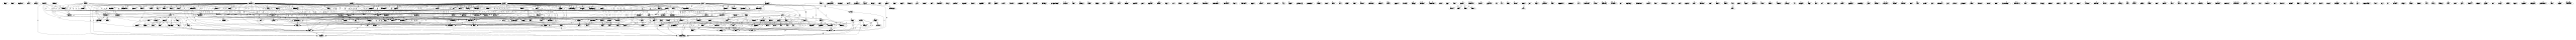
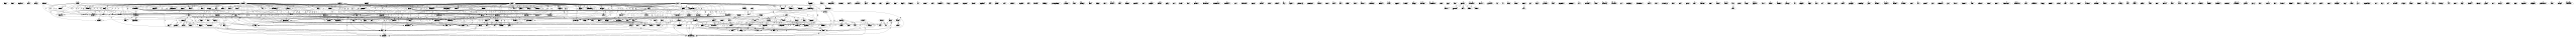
  digraph {
    n1 [label="denny(1)"]
    n2 [label="home(1)"]
    n3 [label="expulsion(1)"]
    n4 [label="torah(1)"]
    n5 [label="werlag(1)"]
    n6 [label="freedom(2)"]
    n7 [label="situation(3)"]
    n8 [label="migrate(1)"]
    n9 [label="prevailed(1)"]
    n10 [label="write(1)"]
    n11 [label="century(7)"]
    n12 [label="fact(4)"]
    n13 [label="coincided(1)"]
    n14 [label="city(3)"]
    n15 [label="attempt(2)"]
    n16 [label="th(1)"]
    n17 [label="instance(1)"]
    n18 [label="existed(3)"]
    n19 [label="comparison(2)"]
    n20 [label="page(9)"]
    n21 [label="mercantile(1)"]
    n22 [label="success(4)"]
    n23 [label="leave(1)"]
    n24 [label="context(1)"]
    n25 [label="amity(1)"]
    n26 [label="contrast(1)"]
    n27 [label="impression(2)"]
    n28 [label="relationship(1)"]
    n29 [label="reached(1)"]
    n30 [label="serve(4)"]
    n31 [label="pennsylvania(2)"]
    n32 [label="institute(2)"]
    n33 [label="burrill(1)"]
    n34 [label="circassian(1)"]
    n35 [label="layard(1)"]
    n36 [label="escape(2)"]
    n37 [label="soul(1)"]
    n38 [label="today(1)"]
    n39 [label="exists(1)"]
    n40 [label="refuge(1)"]
    n41 [label="role(2)"]
    n42 [label="appears(1)"]
    n43 [label="anger(1)"]
    n44 [label="length(1)"]
    n45 [label="director(2)"]
    n46 [label="paw(1)"]
    n47 [label="reverse(1)"]
    n48 [label="reed(1)"]
    n49 [label="homeland(1)"]
    n50 [label="bring(1)"]
    n51 [label="consider(1)"]
    n52 [label="response(1)"]
    n53 [label="choose(1)"]
    n54 [label="completed(1)"]
    n55 [label="zilfi(1)"]
    n56 [label="gained(1)"]
    n57 [label="halsall(3)"]
    n58 [label="time(1)"]
    n59 [label="wrote(2)"]
    n60 [label="writes(1)"]
    n61 [label="north(1)"]
    n62 [label="orthodox(1)"]
    n63 [label="complete(1)"]
    n64 [label="left(1)"]
    n65 [label="closed(2)"]
    n66 [label="louisville(1)"]
    n67 [label="happened(1)"]
    n68 [label="dictatorship(2)"]
    n69 [label="genocide(12)"]
    n70 [label="rest(4)"]
    n71 [label="year(1)"]
    n72 [label="annihilation(1)"]
    n73 [label="took(1)"]
    n74 [label="place(1)"]
    n75 [label="race(3)"]
    n76 [label="subject(1)"]
    n77 [label="knew(1)"]
    n78 [label="land(4)"]
    n79 [label="nothing(1)"]
    n80 [label="set(1)"]
    n81 [label="tenth(1)"]
    n82 [label="happiness(1)"]
    n83 [label="berkeley(1)"]
    n84 [label="offered(1)"]
    n85 [label="recognized(1)"]
    n86 [label="extermination(3)"]
    n87 [label="basis(2)"]
    n88 [label="cooperation(2)"]
    n89 [label="enmity(1)"]
    n90 [label="knowledge(1)"]
    n91 [label="ottoman(2)"]
    n92 [label="characterize(1)"]
    n93 [label="account(1)"]
    n94 [label="darker(1)"]
    n95 [label="fled(2)"]
    n96 [label="ease(1)"]
    n97 [label="territory(2)"]
    n98 [label="way(1)"]
    n99 [label="understand(2)"]
    n100 [label="realm(1)"]
    n101 [label="attraction(2)"]
    n102 [label="community(3)"]
    n103 [label="travel(1)"]
    n104 [label="shows(1)"]
    n105 [label="protection(1)"]
    n106 [label="tell(2)"]
    n107 [label="course(2)"]
    n108 [label="make(1)"]
    n109 [label="security(1)"]
    n110 [label="liberality(1)"]
    n111 [label="described(1)"]
    n112 [label="government(4)"]
    n113 [label="intolerance(2)"]
    n114 [label="flow(1)"]
    n115 [label="pilgrimage(1)"]
    n116 [label="letter(5)"]
    n117 [label="period(1)"]
    n118 [label="pass(1)"]
    n119 [label="document(1)"]
    n120 [label="advised(1)"]
    n121 [label="activity(1)"]
    n122 [label="behest(1)"]
    n123 [label="tolerance(1)"]
    n124 [label="persecution(2)"]
    n125 [label="life(3)"]
    n126 [label="prosperity(1)"]
    n127 [label="work(3)"]
    n128 [label="found(1)"]
    n129 [label="conquered(1)"]
    n130 [label="past(1)"]
    n131 [label="resulted(1)"]
    n132 [label="tells(1)"]
    n133 [label="element(1)"]
    n134 [label="side(1)"]
    n135 [label="tragedy(1)"]
    n136 [label="memory(2)"]
    n137 [label="help(1)"]
    n138 [label="prevent(1)"]
    n139 [label="religion(1)"]
    n140 [label="recurrence(1)"]
    n141 [label="keep(1)"]
    n142 [label="correspondence(1)"]
    n143 [label="caucasus(1)"]
    n144 [label="arise(1)"]
    n145 [label="academy(1)"]
    n146 [label="edu(2)"]
    n147 [label="rachel(1)"]
    n148 [label="college(1)"]
    n149 [label="serb(1)"]
    n150 [label="anatolia(1)"]
    n151 [label="buda(1)"]
    n152 [label="became(1)"]
    n153 [label="conclude(1)"]
    n154 [label="goes(1)"]
    n155 [label="sarfati(1)"]
    n156 [label="quarter(1)"]
    n157 [label="version(1)"]
    n158 [label="complain(1)"]
    n159 [label="indiana(1)"]
    n160 [label="policy(1)"]
    n161 [label="come(2)"]
    n162 [label="peace(2)"]
    n163 [label="root(1)"]
    n164 [label="border(1)"]
    n165 [label="dunn(1)"]
    n166 [label="container(1)"]
    n167 [label="information(1)"]
    n168 [label="exterminate(1)"]
    n169 [label="reestablish(1)"]
    n170 [label="focus(1)"]
    n171 [label="bolkovitinof(1)"]
    n172 [label="erase(1)"]
    n173 [label="name(1)"]
    n174 [label="sera(1)"]
    n175 [label="think(2)"]
    n176 [label="zuma(1)"]
    n177 [label="george(1)"]
    n178 [label="portland(1)"]
    n179 [label="strive(1)"]
    n180 [label="studied(1)"]
    n181 [label="ally(1)"]
    n182 [label="appressian(1)"]
    n183 [label="event(1)"]
    n184 [label="proceeded(2)"]
    n185 [label="mountain(3)"]
    n186 [label="avigdor(1)"]
    n187 [label="muslim(2)"]
    n188 [label="redirection(1)"]
    n189 [label="plague(1)"]
    n190 [label="commonality(1)"]
    n191 [label="professor(25)"]
    n192 [label="connecticut(1)"]
    n193 [label="slander(1)"]
    n194 [label="stone(1)"]
    n195 [label="earth(1)"]
    n196 [label="ktav(1)"]
    n197 [label="trickle(1)"]
    n198 [label="avetis(1)"]
    n199 [label="davison(1)"]
    n200 [label="resistance(1)"]
    n201 [label="research(1)"]
    n202 [label="sahak(1)"]
    n203 [label="suggests(1)"]
    n204 [label="bortnick(1)"]
    n205 [label="chicago(2)"]
    n206 [label="massacre(1)"]
    n207 [label="jewish(1)"]
    n208 [label="struggle(1)"]
    n209 [label="campaigning(1)"]
    n210 [label="turmoil(1)"]
    n211 [label="support(2)"]
    n212 [label="world(2)"]
    n213 [label="history(24)"]
    n214 [label="partnership(1)"]
    n215 [label="society(1)"]
    n216 [label="regularity(1)"]
    n217 [label="lived(1)"]
    n218 [label="find(1)"]
    n219 [label="lamentation(1)"]
    n220 [label="mine(1)"]
    n221 [label="jorge(1)"]
    n222 [label="silver(1)"]
    n223 [label="german(1)"]
    n224 [label="rabbis(1)"]
+   n225 [label="oppresses(1)"]
    n226 [label="hear(1)"]
    n227 [label="suffer(1)"]
    n228 [label="nation(1)"]
    n229 [label="god(2)"]
    n230 [label="become(1)"]
    n231 [label="country(1)"]
    n232 [label="came(1)"]
    n233 [label="nationalist(1)"]
    n234 [label="mark(2)"]
    n235 [label="schwarz(1)"]
    n236 [label="prjevalski(1)"]
    n237 [label="dr(2)"]
    n238 [label="alt(1)"]
    n239 [label="state(2)"]
    n240 [label="masson(1)"]
    n241 [label="seems(2)"]
    n242 [label="toll(1)"]
    n243 [label="jon(1)"]
    n244 [label="bulgar(1)"]
    n245 [label="graduate(1)"]
    n246 [label="hand(1)"]
    n247 [label="september(1)"]
    n248 [label="commerce(1)"]
    n249 [label="war(1)"]
    n250 [label="bombarded(1)"]
    n251 [label="author(1)"]
    n252 [label="california(3)"]
    n253 [label="varandian(1)"]
    n254 [label="ctr(1)"]
    n255 [label="everything(1)"]
    n256 [label="turkey(3)"]
    n257 [label="christendom(1)"]
    n258 [label="newark(1)"]
    n259 [label="devise(2)"]
    n260 [label="rob(1)"]
    n261 [label="gold(2)"]
    n262 [label="tibor(1)"]
    n263 [label="university(27)"]
    n264 [label="village(4)"]
    n265 [label="murder(1)"]
    n266 [label="artillery(2)"]
    n267 [label="greek(2)"]
    n268 [label="problem(1)"]
    n269 [label="everybody(1)"]
    n270 [label="opponent(1)"]
    n271 [label="lewis(1)"]
    n272 [label="bond(1)"]
    n273 [label="empire(2)"]
    n274 [label="wear(1)"]
    n275 [label="literature(1)"]
    n276 [label="rome(1)"]
    n277 [label="kazimir(1)"]
    n278 [label="jews(2)"]
    n279 [label="reported(1)"]
    n280 [label="group(2)"]
    n281 [label="addition(1)"]
    n282 [label="plundered(1)"]
    n283 [label="plateau(1)"]
    n284 [label="list(2)"]
    n285 [label="wait(1)"]
    n286 [label="crime(1)"]
    n287 [label="john(3)"]
    n288 [label="langer(1)"]
    n289 [label="papazian(1)"]
    n290 [label="arthur(1)"]
    n291 [label="shame(1)"]
    n292 [label="palestine(1)"]
    n293 [label="jealousy(1)"]
    n294 [label="arf(1)"]
    n295 [label="escaped(1)"]
    n296 [label="badge(1)"]
    n297 [label="case(1)"]
    n298 [label="sol(1)"]
    n299 [label="ohanus(2)"]
    n300 [label="article(1)"]
    n301 [label="york(2)"]
    n302 [label="ronald(1)"]
    n303 [label="sympathy(1)"]
    n304 [label="something(1)"]
    n305 [label="jacob(1)"]
    n306 [label="kathleen(1)"]
    n307 [label="maryland(1)"]
    n308 [label="attacked(1)"]
    n309 [label="brandeis(1)"]
    n310 [label="armenia(2)"]
    n311 [label="borderland(1)"]
    n312 [label="press(1)"]
    n313 [label="alan(1)"]
    n314 [label="counsel(1)"]
    n315 [label="give(1)"]
    n316 [label="minnesota(1)"]
    n317 [label="jew(2)"]
    n318 [label="culture(1)"]
    n319 [label="bristol(3)"]
    n320 [label="princeton(1)"]
    n321 [label="walter(1)"]
    n322 [label="hebrew(1)"]
    n323 [label="robinson(1)"]
    n324 [label="fortune(1)"]
    n325 [label="center(1)"]
    n326 [label="circumstance(1)"]
    n327 [label="tartar(3)"]
    n328 [label="ambassador(2)"]
    n329 [label="nubar(1)"]
    n330 [label="odiselidze(1)"]
    n331 [label="germany(3)"]
    n332 [label="wealth(1)"]
    n333 [label="curse(1)"]
    n334 [label="hat(1)"]
    n335 [label="dewey(8)"]
    n336 [label="member(1)"]
    n337 [label="robert(2)"]
    n338 [label="naff(1)"]
    n339 [label="kurd(1)"]
    n340 [label="oregon(1)"]
    n341 [label="rawlinson(1)"]
    n342 [label="eshnanie(1)"]
    n343 [label="hamlin(1)"]
    n344 [label="excuse(1)"]
    n345 [label="bradley(1)"]
    n346 [label="arfa(1)"]
    n347 [label="villalta(1)"]
    n348 [label="collect(1)"]
    n349 [label="halide(1)"]
    n350 [label="peter(1)"]
    n351 [label="bernard(1)"]
    n352 [label="klaus(1)"]
    n353 [label="ararat(1)"]
    n354 [label="edip(1)"]
    n355 [label="paul(2)"]
    n356 [label="olson(1)"]
    n357 [label="stanford(2)"]
    n358 [label="hamelin(1)"]
    n359 [label="cleveland(1)"]
    n360 [label="emeritus(2)"]
    n361 [label="nalbandian(1)"]
    n362 [label="yitzhak(1)"]
    n363 [label="jewry(1)"]
    n364 [label="serdar(4)"]
    n365 [label="dust(1)"]
    n366 [label="europe(6)"]
    n367 [label="bronsart(1)"]
    n368 [label="lets(1)"]
    n369 [label="hurewitz(1)"]
    n370 [label="knocked(1)"]
    n371 [label="fisher(1)"]
    n372 [label="tradition(1)"]
    n373 [label="gird(1)"]
    n374 [label="school(1)"]
    n375 [label="source(1)"]
    n376 [label="nikolayef(1)"]
    n377 [label="uucp(1)"]
    n378 [label="stake(1)"]
    n379 [label="apr(1)"]
    n380 [label="meguerditche(1)"]
    n381 [label="lives(1)"]
    n382 [label="levy(1)"]
    n383 [label="rabbi(4)"]
    n384 [label="turkish(1)"]
    n385 [label="argic(2)"]
    n386 [label="vol(1)"]
    n387 [label="muratoff(1)"]
    n388 [label="turkiye(1)"]
    n389 [label="blanco(1)"]
    n390 [label="israel(2)"]
    n391 [label="chester(1)"]
    n392 [label="farah(1)"]
    n393 [label="shaw(3)"]
    n394 [label="freiburg(1)"]
    n395 [label="halil(1)"]
    n396 [label="union(1)"]
    n397 [label="sdpa(1)"]
    n398 [label="columbia(4)"]
    n399 [label="science(1)"]
    n400 [label="played(1)"]
    n401 [label="tom(1)"]
    n402 [label="murray(1)"]
    n403 [label="middle(1)"]
    n404 [label="siege(1)"]
    n405 [label="europeans(1)"]
    n406 [label="michigan(2)"]
    n407 [label="confirmation(1)"]
    n408 [label="islam(1)"]
    n409 [label="motayef(1)"]
    n410 [label="akhalkalaki(1)"]
    n6 -> n7 [label=1]
    n6 -> n8 [label=1]
    n6 -> n9 [label=1]
    n6 -> n10 [label=1]
    n7 -> n8 [label=1]
    n7 -> n11 [label=1]
    n11 -> n12 [label=1]
    n11 -> n13 [label=1]
    n11 -> n14 [label=1]
    n11 -> n15 [label=1]
    n11 -> n16 [label=1]
    n11 -> n17 [label=1]
    n12 -> n13 [label=1]
    n15 -> n16 [label=1]
    n15 -> n17 [label=1]
    n18 -> n7 [label=1]
    n18 -> n11 [label=1]
    n18 -> n12 [label=1]
    n18 -> n13 [label=1]
    n18 -> n19 [label=1]
    n18 -> n20 [label=1]
    n19 -> n21 [label=1]
    n19 -> n22 [label=1]
    n19 -> n23 [label=1]
    n20 -> n12 [label=1]
    n20 -> n13 [label=1]
    n20 -> n14 [label=1]
    n20 -> n21 [label=2]
    n20 -> n22 [label=2]
    n20 -> n23 [label=2]
    n20 -> n24 [label=1]
    n20 -> n25 [label=2]
    n20 -> n26 [label=2]
    n20 -> n27 [label=2]
    n20 -> n28 [label=2]
    n20 -> n29 [label=1]
    n22 -> n30 [label=1]
    n30 -> n86 [label=2]
    n36 -> n37 [label=1]
    n36 -> n38 [label=1]
    n36 -> n39 [label=1]
    n57 -> n58 [label=2]
    n57 -> n59 [label=1]
    n57 -> n60 [label=2]
    n65 -> n37 [label=1]
    n65 -> n38 [label=1]
    n65 -> n39 [label=1]
    n67 -> n68 [label=1]
    n68 -> n69 [label=1]
    n68 -> n70 [label=1]
    n68 -> n71 [label=1]
    n68 -> n72 [label=1]
    n69 -> n12 [label=2]
    n69 -> n15 [label=1]
    n69 -> n16 [label=2]
    n69 -> n17 [label=2]
    n69 -> n72 [label=1]
    n69 -> n73 [label=2]
    n69 -> n74 [label=2]
    n69 -> n75 [label=1]
    n69 -> n76 [label=1]
    n70 -> n77 [label=1]
    n70 -> n78 [label=1]
-   n70 -> n79 [label=1]
+   n89 -> n79 [label=1]
    n70 -> n80 [label=1]
    n70 -> n81 [label=1]
    n70 -> n82 [label=1]
    n75 -> n12 [label=1]
    n76 -> n174 [label=1]
    n76 -> n175 [label=1]
    n76 -> n176 [label=1]
    n78 -> n79 [label=3]
    n78 -> n80 [label=3]
    n78 -> n81 [label=3]
    n84 -> n11 [label=1]
    n84 -> n19 [label=1]
    n84 -> n21 [label=1]
    n84 -> n22 [label=1]
    n84 -> n23 [label=1]
    n84 -> n85 [label=1]
    n87 -> n88 [label=1]
    n87 -> n89 [label=1]
    n87 -> n90 [label=1]
    n88 -> n89 [label=1]
    n91 -> n7 [label=2]
    n91 -> n8 [label=1]
    n91 -> n9 [label=1]
    n91 -> n9 [label=1]
    n91 -> n10 [label=1]
    n91 -> n10 [label=1]
    n91 -> n11 [label=3]
    n91 -> n12 [label=1]
    n91 -> n12 [label=1]
    n91 -> n13 [label=1]
    n91 -> n13 [label=1]
    n91 -> n19 [label=2]
    n91 -> n20 [label=4]
    n91 -> n21 [label=2]
    n91 -> n21 [label=2]
    n91 -> n22 [label=2]
    n91 -> n22 [label=2]
    n91 -> n23 [label=2]
    n91 -> n23 [label=2]
    n91 -> n24 [label=1]
    n91 -> n24 [label=1]
    n91 -> n25 [label=2]
    n91 -> n25 [label=2]
    n91 -> n26 [label=2]
    n91 -> n26 [label=2]
    n91 -> n27 [label=1]
    n91 -> n27 [label=1]
    n91 -> n28 [label=2]
    n91 -> n28 [label=2]
    n91 -> n59 [label=1]
    n91 -> n59 [label=1]
    n91 -> n85 [label=2]
    n91 -> n92 [label=2]
    n91 -> n93 [label=1]
    n91 -> n94 [label=1]
    n91 -> n95 [label=1]
    n91 -> n96 [label=1]
    n91 -> n97 [label=1]
    n91 -> n98 [label=1]
    n91 -> n99 [label=1]
    n91 -> n100 [label=1]
    n91 -> n101 [label=2]
    n91 -> n102 [label=1]
    n91 -> n103 [label=1]
    n91 -> n104 [label=1]
    n91 -> n105 [label=2]
    n91 -> n106 [label=1]
    n91 -> n107 [label=2]
    n91 -> n108 [label=1]
    n91 -> n109 [label=2]
    n91 -> n110 [label=2]
    n91 -> n111 [label=1]
    n91 -> n112 [label=1]
    n91 -> n113 [label=2]
    n91 -> n114 [label=1]
    n91 -> n115 [label=1]
    n91 -> n116 [label=2]
    n91 -> n117 [label=2]
    n91 -> n118 [label=1]
    n91 -> n119 [label=1]
    n91 -> n120 [label=1]
    n91 -> n121 [label=1]
    n91 -> n122 [label=1]
    n91 -> n122 [label=1]
    n91 -> n123 [label=1]
    n91 -> n123 [label=1]
    n91 -> n124 [label=1]
    n91 -> n124 [label=1]
    n91 -> n125 [label=1]
    n91 -> n125 [label=1]
    n95 -> n97 [label=1]
    n95 -> n127 [label=1]
    n97 -> n128 [label=1]
    n97 -> n129 [label=1]
    n99 -> n12 [label=1]
    n99 -> n69 [label=1]
    n99 -> n73 [label=1]
    n99 -> n74 [label=1]
    n99 -> n101 [label=1]
    n99 -> n125 [label=1]
    n99 -> n130 [label=1]
    n101 -> n108 [label=1]
    n101 -> n115 [label=1]
    n101 -> n125 [label=1]
    n102 -> n14 [label=1]
    n102 -> n19 [label=1]
    n106 -> n59 [label=1]
    n106 -> n124 [label=1]
    n107 -> n11 [label=1]
    n107 -> n19 [label=1]
    n107 -> n21 [label=1]
    n107 -> n22 [label=1]
    n107 -> n23 [label=1]
    n107 -> n25 [label=1]
    n107 -> n26 [label=1]
    n107 -> n109 [label=1]
    n107 -> n110 [label=1]
    n107 -> n113 [label=1]
    n111 -> n126 [label=1]
    n112 -> n118 [label=1]
    n113 -> n19 [label=1]
    n113 -> n21 [label=1]
    n113 -> n22 [label=1]
    n113 -> n23 [label=1]
    n113 -> n124 [label=1]
    n113 -> n125 [label=1]
    n113 -> n131 [label=1]
    n116 -> n9 [label=1]
    n116 -> n10 [label=1]
    n116 -> n20 [label=1]
    n116 -> n29 [label=1]
    n116 -> n120 [label=1]
    n116 -> n122 [label=1]
    n116 -> n132 [label=1]
    n124 -> n125 [label=1]
    n127 -> n39 [label=1]
    n127 -> n86 [label=2]
    n128 -> n30 [label=1]
    n128 -> n78 [label=1]
    n128 -> n79 [label=1]
    n128 -> n80 [label=1]
    n128 -> n81 [label=1]
    n128 -> n82 [label=1]
    n128 -> n129 [label=1]
    n128 -> n133 [label=1]
    n130 -> n75 [label=1]
    n130 -> n86 [label=1]
    n130 -> n134 [label=1]
    n130 -> n135 [label=1]
    n130 -> n136 [label=1]
    n130 -> n137 [label=1]
    n130 -> n138 [label=1]
    n130 -> n139 [label=1]
    n130 -> n140 [label=1]
    n130 -> n141 [label=1]
    n136 -> n75 [label=1]
    n136 -> n86 [label=1]
    n136 -> n137 [label=1]
    n136 -> n138 [label=1]
    n136 -> n139 [label=1]
    n136 -> n140 [label=1]
    n136 -> n172 [label=1]
    n136 -> n173 [label=1]
    n146 -> n58 [label=1]
    n146 -> n60 [label=1]
    n155 -> n7 [label=1]
    n155 -> n8 [label=1]
    n155 -> n9 [label=1]
    n155 -> n10 [label=1]
    n155 -> n11 [label=1]
    n155 -> n14 [label=1]
    n155 -> n20 [label=2]
    n155 -> n29 [label=1]
    n155 -> n59 [label=1]
    n155 -> n102 [label=1]
    n155 -> n116 [label=2]
    n155 -> n122 [label=1]
    n155 -> n156 [label=1]
    n155 -> n157 [label=1]
    n161 -> n77 [label=1]
    n161 -> n78 [label=1]
    n161 -> n79 [label=1]
    n161 -> n80 [label=1]
    n161 -> n81 [label=1]
    n161 -> n162 [label=1]
    n162 -> n77 [label=1]
    n162 -> n79 [label=1]
    n162 -> n80 [label=1]
    n162 -> n81 [label=1]
    n175 -> n12 [label=1]
    n182 -> n30 [label=1]
    n182 -> n39 [label=1]
    n182 -> n86 [label=1]
    n182 -> n112 [label=1]
    n182 -> n127 [label=1]
    n182 -> n183 [label=1]
    n182 -> n184 [label=1]
    n182 -> n185 [label=1]
    n185 -> n30 [label=2]
    n185 -> n86 [label=2]
    n187 -> n12 [label=1]
    n187 -> n20 [label=1]
    n187 -> n24 [label=1]
    n187 -> n27 [label=1]
    n187 -> n88 [label=1]
    n187 -> n102 [label=1]
    n187 -> n106 [label=1]
    n187 -> n113 [label=1]
    n187 -> n124 [label=2]
    n187 -> n125 [label=1]
    n187 -> n131 [label=1]
    n187 -> n188 [label=1]
    n187 -> n189 [label=1]
    n187 -> n190 [label=1]
    n207 -> n11 [label=5]
    n207 -> n11 [label=5]
    n207 -> n12 [label=1]
    n207 -> n12 [label=1]
    n207 -> n14 [label=1]
    n207 -> n14 [label=1]
    n207 -> n19 [label=1]
    n207 -> n19 [label=1]
    n207 -> n20 [label=4]
    n207 -> n20 [label=4]
    n207 -> n21 [label=1]
    n207 -> n21 [label=1]
    n207 -> n22 [label=1]
    n207 -> n22 [label=1]
    n207 -> n23 [label=1]
    n207 -> n23 [label=1]
    n207 -> n24 [label=1]
    n207 -> n24 [label=1]
    n207 -> n25 [label=1]
    n207 -> n25 [label=1]
    n207 -> n26 [label=1]
    n207 -> n26 [label=1]
    n207 -> n27 [label=1]
    n207 -> n27 [label=1]
    n207 -> n28 [label=1]
    n207 -> n28 [label=1]
    n207 -> n70 [label=1]
    n207 -> n70 [label=1]
    n207 -> n76 [label=1]
    n207 -> n76 [label=1]
    n207 -> n88 [label=1]
    n207 -> n88 [label=1]
    n207 -> n105 [label=1]
    n207 -> n107 [label=1]
    n207 -> n109 [label=1]
    n207 -> n109 [label=1]
    n207 -> n110 [label=1]
    n207 -> n110 [label=1]
    n207 -> n112 [label=1]
    n207 -> n112 [label=1]
    n207 -> n113 [label=2]
    n207 -> n113 [label=2]
    n207 -> n114 [label=1]
    n207 -> n114 [label=1]
    n207 -> n117 [label=1]
    n207 -> n117 [label=1]
    n207 -> n118 [label=1]
    n207 -> n118 [label=1]
    n207 -> n121 [label=1]
    n207 -> n121 [label=1]
    n207 -> n123 [label=1]
    n207 -> n123 [label=1]
    n207 -> n124 [label=1]
    n207 -> n124 [label=1]
    n207 -> n125 [label=1]
    n207 -> n125 [label=1]
    n207 -> n131 [label=1]
    n207 -> n131 [label=1]
    n207 -> n156 [label=1]
    n207 -> n188 [label=1]
    n207 -> n189 [label=1]
    n207 -> n189 [label=1]
    n207 -> n190 [label=1]
    n207 -> n190 [label=1]
    n207 -> n208 [label=1]
    n207 -> n209 [label=2]
    n207 -> n210 [label=1]
    n207 -> n211 [label=3]
    n207 -> n211 [label=3]
    n207 -> n212 [label=1]
    n207 -> n212 [label=1]
    n207 -> n213 [label=1]
    n207 -> n213 [label=1]
    n207 -> n214 [label=1]
    n207 -> n214 [label=1]
    n207 -> n215 [label=1]
    n207 -> n215 [label=1]
    n207 -> n216 [label=1]
    n207 -> n216 [label=1]
    n207 -> n217 [label=1]
    n207 -> n217 [label=1]
    n207 -> n218 [label=1]
    n207 -> n218 [label=1]
    n211 -> n11 [label=1]
    n212 -> n71 [label=1]
    n212 -> n72 [label=1]
    n212 -> n213 [label=1]
    n212 -> n214 [label=1]
    n212 -> n215 [label=1]
    n212 -> n217 [label=1]
    n213 -> n214 [label=1]
    n213 -> n215 [label=1]
    n213 -> n217 [label=1]
    n213 -> n218 [label=1]
    n223 -> n224 [label=1]
+   n223 -> n225 [label=1]
    n223 -> n226 [label=1]
    n223 -> n227 [label=1]
    n223 -> n228 [label=1]
    n229 -> n70 [label=1]
    n229 -> n77 [label=1]
    n229 -> n79 [label=1]
    n229 -> n80 [label=1]
    n229 -> n81 [label=1]
    n229 -> n82 [label=1]
    n229 -> n128 [label=1]
    n229 -> n230 [label=1]
    n229 -> n231 [label=1]
    n229 -> n232 [label=1]
    n234 -> n112 [label=1]
    n234 -> n183 [label=1]
    n241 -> n242 [label=1]
    n256 -> n70 [label=1]
    n256 -> n77 [label=1]
    n256 -> n78 [label=1]
    n256 -> n79 [label=1]
    n256 -> n80 [label=1]
    n256 -> n81 [label=1]
    n256 -> n82 [label=1]
    n256 -> n128 [label=2]
    n259 -> n260 [label=1]
    n259 -> n261 [label=1]
    n264 -> n265 [label=2]
    n264 -> n266 [label=2]
    n267 -> n11 [label=1]
    n267 -> n12 [label=1]
    n267 -> n13 [label=1]
    n267 -> n20 [label=1]
    n267 -> n119 [label=1]
    n267 -> n268 [label=1]
    n267 -> n269 [label=1]
    n267 -> n270 [label=1]
    n278 -> n8 [label=1]
    n278 -> n9 [label=1]
    n278 -> n10 [label=1]
    n278 -> n12 [label=4]
    n278 -> n13 [label=2]
    n278 -> n19 [label=3]
    n278 -> n20 [label=6]
    n278 -> n21 [label=2]
    n278 -> n22 [label=5]
    n278 -> n23 [label=2]
    n278 -> n25 [label=2]
    n278 -> n26 [label=2]
    n278 -> n27 [label=1]
    n278 -> n28 [label=2]
    n278 -> n30 [label=2]
    n278 -> n59 [label=1]
    n278 -> n88 [label=2]
    n278 -> n113 [label=3]
    n278 -> n114 [label=1]
    n278 -> n116 [label=1]
    n278 -> n117 [label=2]
    n278 -> n119 [label=2]
    n278 -> n122 [label=1]
    n278 -> n123 [label=1]
    n278 -> n124 [label=3]
    n278 -> n125 [label=2]
    n278 -> n128 [label=3]
    n278 -> n129 [label=1]
    n278 -> n131 [label=1]
    n278 -> n133 [label=1]
    n278 -> n189 [label=1]
    n278 -> n190 [label=2]
    n278 -> n213 [label=1]
    n278 -> n214 [label=1]
    n278 -> n215 [label=1]
    n278 -> n217 [label=1]
    n278 -> n279 [label=2]
    n278 -> n280 [label=3]
    n278 -> n281 [label=2]
    n278 -> n282 [label=2]
    n280 -> n30 [label=1]
    n284 -> n285 [label=1]
    n287 -> n183 [label=1]
    n299 -> n30 [label=1]
    n299 -> n39 [label=1]
    n299 -> n86 [label=1]
    n299 -> n183 [label=1]
    n299 -> n184 [label=1]
    n299 -> n185 [label=1]
    n310 -> n30 [label=1]
    n310 -> n86 [label=1]
    n310 -> n184 [label=1]
    n310 -> n311 [label=1]
    n319 -> n183 [label=1]
    n322 -> n20 [label=1]
    n322 -> n27 [label=1]
    n327 -> n185 [label=1]
    n327 -> n266 [label=1]
    n327 -> n270 [label=1]
    n327 -> n311 [label=1]
    n331 -> n80 [label=1]
    n331 -> n81 [label=1]
    n331 -> n82 [label=1]
    n331 -> n261 [label=1]
    n331 -> n332 [label=1]
    n331 -> n333 [label=1]
    n331 -> n334 [label=1]
    n355 -> n60 [label=1]
    n364 -> n30 [label=1]
    n364 -> n60 [label=1]
    n364 -> n86 [label=1]
    n364 -> n176 [label=1]
    n364 -> n185 [label=1]
    n366 -> n10 [label=1]
    n366 -> n27 [label=1]
    n366 -> n59 [label=1]
    n366 -> n124 [label=1]
    n366 -> n125 [label=2]
    n366 -> n216 [label=1]
    n383 -> n14 [label=3]
    n384 -> n30 [label=1]
    n384 -> n30 [label=1]
    n384 -> n86 [label=1]
    n384 -> n86 [label=1]
    n384 -> n185 [label=1]
    n384 -> n266 [label=1]
    n385 -> n30 [label=1]
    n385 -> n86 [label=1]
    n385 -> n185 [label=1]
    n390 -> n218 [label=1]
  }
